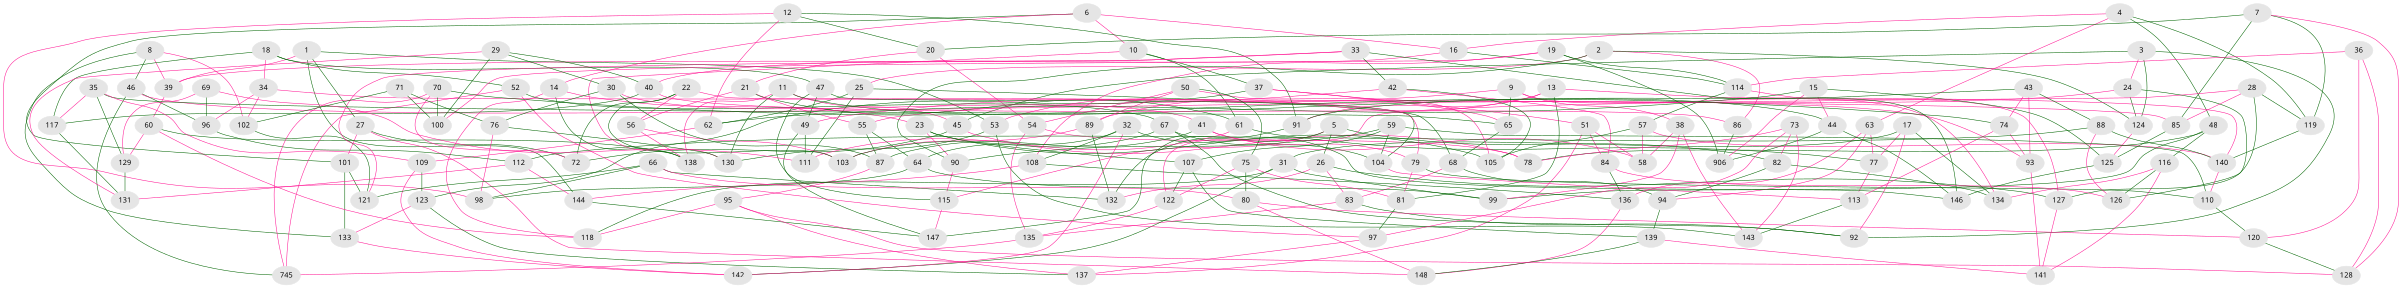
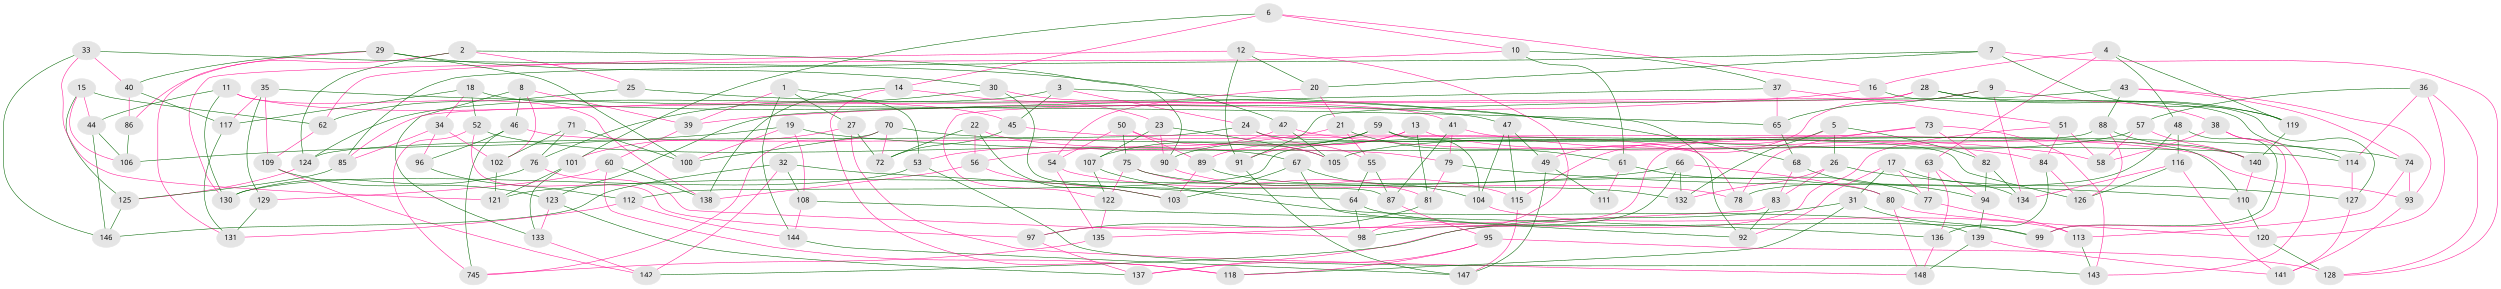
  graph {
    fontname="Noto Sans"
    node [color=gray90 fontname="Noto Sans" style=filled]
    edge [color=darkgreen fontname="Noto Sans"]
    1
    27
    39
    53
    144
    101
    72
    148
    60
    130
    143
    147
    2
    25
    86
    90
    124
    62
    68
    111
-   106 [label=906]
+   106
    115
    125
    3
    24
    45
    92
    55
    126
    78
    4
    16
    48
    63
    119
    114
    99
    116
    77
    94
    136
    140
    5
    26
    82
    132
    83
    127
    134
    6
    10
    14
    37
    61
    138
    23
    118
    133
    121
    7
    20
    85
    128
    21
    54
    8
    46
    102
    96
    93
    n71 [label=745]
    142
    9
    38
    49
    65
    58
    51
    123
    11
    44
    146
    12
    91
    98
    109
    13
    81
    89
    97
    103
    110
    105
    107
    15
    17
    31
    113
    18
    34
    47
    52
    117
    104
    67
    131
    19
    100
    108
    56
    135
    87
    64
    22
    79
    122
    139
    141
    28
    29
    30
    40
    41
    76
    95
    32
    33
    42
    84
    112
    35
    129
    36
    57
    120
    137
    43
    74
    88
    50
    75
    80
    59
    66
-   69
    70
    71
    73
    1 -- 27
    1 -- 39 [color=deeppink]
    1 -- 53
    1 -- 144
    27 -- 101 [color=deeppink]
    27 -- 72
    27 -- 148 [color=deeppink]
    39 -- 60 [color=deeppink]
    53 -- 130
    53 -- 143
    144 -- 147
    101 -- 133
    101 -- 121
    60 -- 138
    60 -- 118 [color=deeppink]
    60 -- 129 [color=deeppink]
    2 -- 25 [color=deeppink]
    2 -- 86 [color=deeppink]
    2 -- 90
    2 -- 124
    25 -- 62
    25 -- 68
-   25 -- 111
    86 -- 106
    90 -- 115 [color=deeppink]
    124 -- 125 [color=deeppink]
    62 -- 109 [color=deeppink]
    68 -- 94
    68 -- 83 [color=deeppink]
    115 -- 147 [color=deeppink]
    125 -- 146
    3 -- 124
    3 -- 24 [color=deeppink]
    3 -- 45
    3 -- 92
    24 -- 124
    24 -- 55 [color=deeppink]
    24 -- 126
    45 -- 72
    45 -- 78 [color=deeppink]
    55 -- 87
    55 -- 64
    4 -- 16 [color=deeppink]
    4 -- 48
    4 -- 63 [color=deeppink]
    4 -- 119
    16 -- 39 [color=deeppink]
    16 -- 114
    48 -- 78
    48 -- 99
    48 -- 116
    63 -- 77 [color=deeppink]
    63 -- 94 [color=deeppink]
    63 -- 136 [color=deeppink]
    119 -- 140
    114 -- 127 [color=deeppink]
    116 -- 126
    116 -- 134 [color=deeppink]
    116 -- 141 [color=deeppink]
    77 -- 113 [color=deeppink]
    94 -- 139
    136 -- 148 [color=deeppink]
    140 -- 110 [color=deeppink]
    5 -- 115 [color=deeppink]
    5 -- 26
    5 -- 82
    5 -- 132
    26 -- 132 [color=deeppink]
    26 -- 83 [color=deeppink]
    26 -- 127
    82 -- 94
    82 -- 134
    83 -- 92
    83 -- 135 [color=deeppink]
    127 -- 141 [color=deeppink]
    6 -- 101
    6 -- 16 [color=deeppink]
    6 -- 10 [color=deeppink]
    6 -- 14 [color=deeppink]
    10 -- 130 [color=deeppink]
    10 -- 37
    10 -- 61
    14 -- 138
    14 -- 23 [color=deeppink]
    14 -- 118 [color=deeppink]
    37 -- 65 [color=deeppink]
    37 -- 51 [color=deeppink]
    37 -- 123
    61 -- 111 [color=deeppink]
    61 -- 77
    23 -- 90 [color=deeppink]
    23 -- 105
    23 -- 107
    133 -- 142 [color=deeppink]
    7 -- 119
    7 -- 20
    7 -- 85
    7 -- 128 [color=deeppink]
    20 -- 21 [color=deeppink]
    20 -- 54 [color=deeppink]
    85 -- 125
    21 -- 55 [color=deeppink]
    21 -- 61
    21 -- 56 [color=deeppink]
    54 -- 78 [color=deeppink]
    54 -- 135 [color=deeppink]
    8 -- 39 [color=deeppink]
    8 -- 133
    8 -- 46
    8 -- 102 [color=deeppink]
    46 -- 96
    46 -- 93 [color=deeppink]
    46 -- n71
    102 -- 121
    96 -- 112
    93 -- 141 [color=deeppink]
    9 -- 134 [color=deeppink]
    9 -- 38 [color=deeppink]
    9 -- 49 [color=deeppink]
    9 -- 65
    38 -- 143 [color=deeppink]
    38 -- 99 [color=deeppink]
    38 -- 58 [color=deeppink]
    49 -- 147
    49 -- 111
    65 -- 68
    51 -- 58 [color=deeppink]
    51 -- 84 [color=deeppink]
    51 -- 137 [color=deeppink]
    123 -- 133 [color=deeppink]
    123 -- 137
    11 -- 130
    11 -- 45 [color=deeppink]
    11 -- 138 [color=deeppink]
    11 -- 44
    44 -- 106
    44 -- 146
    12 -- 62 [color=deeppink]
    12 -- 20
    12 -- 91
    12 -- 98 [color=deeppink]
    91 -- 147
    109 -- 142 [color=deeppink]
    109 -- 123
    13 -- 140 [color=deeppink]
    13 -- 91 [color=deeppink]
    13 -- 81
    13 -- 89 [color=deeppink]
    81 -- 97
    89 -- 132
    89 -- 103 [color=deeppink]
    97 -- 137 [color=deeppink]
    110 -- 120
    107 -- 122
    107 -- 139
    15 -- 62
    15 -- 106 [color=deeppink]
    15 -- 125
    15 -- 44 [color=deeppink]
    17 -- 92 [color=deeppink]
    17 -- 77 [color=deeppink]
    17 -- 134
    17 -- 31
    31 -- 99
    31 -- 118
    31 -- 142
    113 -- 143
    18 -- 34 [color=deeppink]
    18 -- 47
    18 -- 52
    18 -- 117
    34 -- 85 [color=deeppink]
    34 -- 102 [color=deeppink]
    34 -- 96 [color=deeppink]
    47 -- 115
    47 -- 49
    47 -- 104
    52 -- n71 [color=deeppink]
    52 -- 97 [color=deeppink]
    52 -- 67
    117 -- 131
    104 -- 113 [color=deeppink]
    67 -- 92
    67 -- 103
    67 -- 104
    19 -- 106
    19 -- 114
    19 -- 100 [color=deeppink]
    19 -- 108 [color=deeppink]
    108 -- 144 [color=deeppink]
    108 -- 136
    56 -- 138 [color=deeppink]
    56 -- 103 [color=deeppink]
    135 -- n71 [color=deeppink]
    87 -- 95 [color=deeppink]
    64 -- 99
    64 -- 98
    22 -- 72
    22 -- 103
    22 -- 56 [color=deeppink]
    22 -- 79 [color=deeppink]
    79 -- 81 [color=deeppink]
    79 -- 110
    122 -- 135 [color=deeppink]
    139 -- 148
    139 -- 141 [color=deeppink]
    28 -- 119
    28 -- 127
    28 -- 85 [color=deeppink]
    28 -- 122 [color=deeppink]
    29 -- 131 [color=deeppink]
    29 -- 100
    29 -- 30
    29 -- 40
    30 -- 87
    30 -- 41 [color=deeppink]
    30 -- 76
    40 -- 86 [color=deeppink]
    40 -- 117
    41 -- 58 [color=deeppink]
    41 -- 87
    41 -- 79 [color=deeppink]
    76 -- 130
    76 -- 98 [color=deeppink]
    95 -- 118 [color=deeppink]
    95 -- 128 [color=deeppink]
    95 -- 137 [color=deeppink]
    32 -- 142 [color=deeppink]
    32 -- 146
    32 -- 108
    32 -- 64
    33 -- 121 [color=deeppink]
    33 -- 146
    33 -- 40 [color=deeppink]
    33 -- 42
    42 -- 53 [color=deeppink]
    42 -- 105
    42 -- 84 [color=deeppink]
    84 -- 126 [color=deeppink]
    84 -- 136
    112 -- 144 [color=deeppink]
    112 -- 131 [color=deeppink]
    35 -- 65
    35 -- 109 [color=deeppink]
    35 -- 117 [color=deeppink]
    35 -- 129
    129 -- 131
    36 -- 114 [color=deeppink]
    36 -- 128 [color=deeppink]
-   114 -- 57
+   36 -- 57
    36 -- 120 [color=deeppink]
    57 -- 140 [color=deeppink]
    57 -- 58 [color=deeppink]
    57 -- 105
    120 -- 128
    43 -- 93 [color=deeppink]
    43 -- 91
    43 -- 74 [color=deeppink]
    43 -- 88
    74 -- 93 [color=deeppink]
    74 -- 113 [color=deeppink]
    88 -- 126 [color=deeppink]
    88 -- 140
    88 -- 112
    50 -- 54 [color=deeppink]
    50 -- 89 [color=deeppink]
    50 -- 105 [color=deeppink]
    50 -- 75
    75 -- 81 [color=deeppink]
    75 -- 122 [color=deeppink]
    75 -- 80
    80 -- 148 [color=deeppink]
    80 -- 120 [color=deeppink]
    59 -- 90
    59 -- 110
    59 -- 107
    59 -- 104
    66 -- 132
    66 -- 121
    66 -- 98
    66 -- 80 [color=deeppink]
-   69 -- 111 [color=deeppink]
-   69 -- 96
-   69 -- 129 [color=deeppink]
    70 -- 72 [color=deeppink]
    70 -- n71 [color=deeppink]
    70 -- 100
    70 -- 74
    71 -- 102
    71 -- 100
    71 -- 76
    73 -- 143 [color=deeppink]
    73 -- 78 [color=deeppink]
    73 -- 82 [color=deeppink]
    73 -- 97 [color=deeppink]
  }
